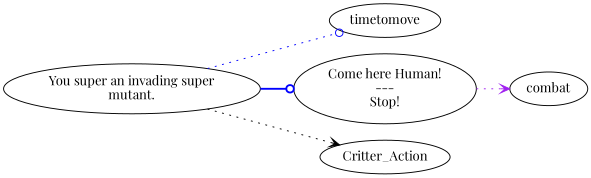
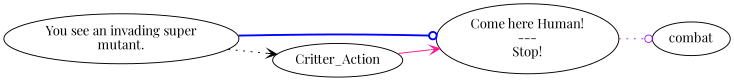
  digraph {
    fontname="Playfair Display"
    rankdir=LR
    node [color="#000000" fillcolor="#FFFFFF" fontname="Playfair Display" style=filled]
    edge [arrowhead=vee color=blue fontname="Playfair Display" style=dotted]
-   n1 [label="You super an invading super\nmutant."]
-   timetomove
+   n1 [label="You see an invading super\nmutant."]
    n3 [label="Come here Human!\n---\nStop!"]
    Critter_Action
    combat
-   n1 -> timetomove [arrowhead=odot]
    n1 -> n3 [arrowhead=odot style=bold]
    n1 -> Critter_Action [color=black]
-   n3 -> combat [color=purple]
+   n3 -> combat [arrowhead=odot color=purple]
+   Critter_Action -> n3 [color=deeppink style=solid]
  }
